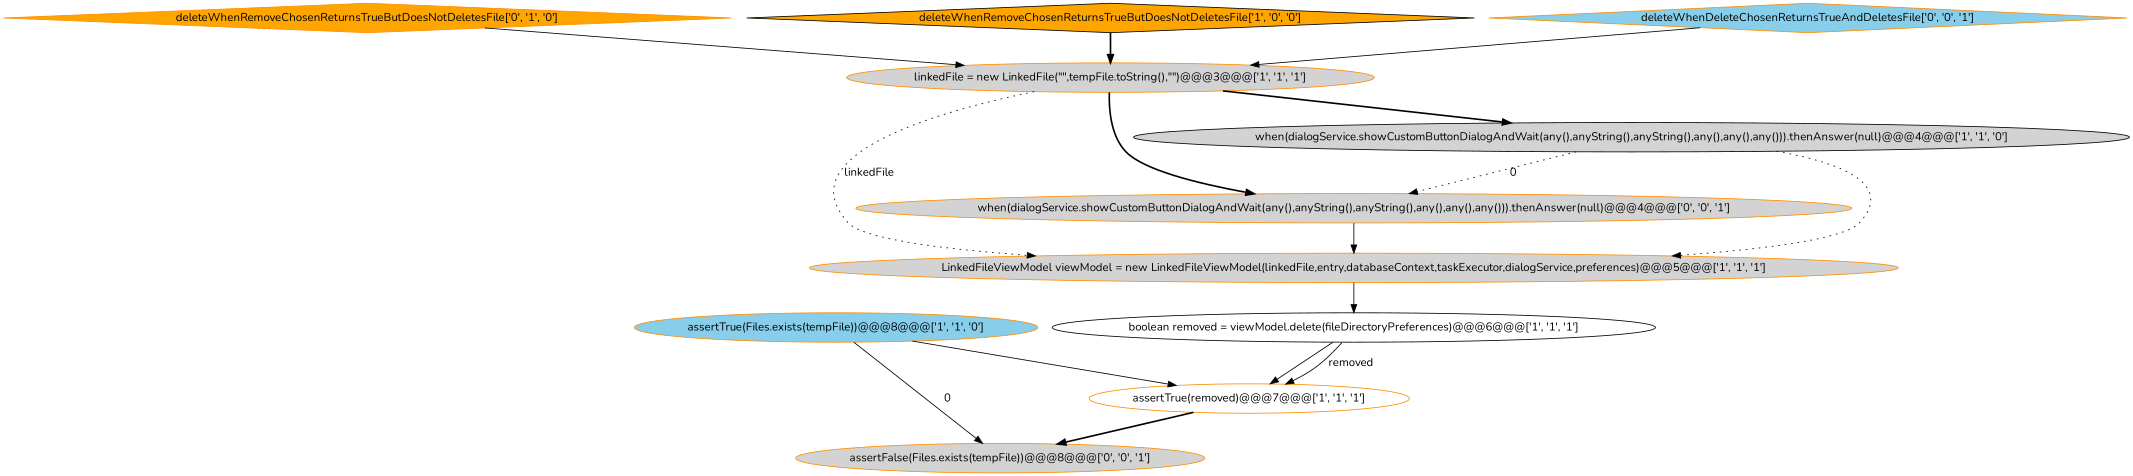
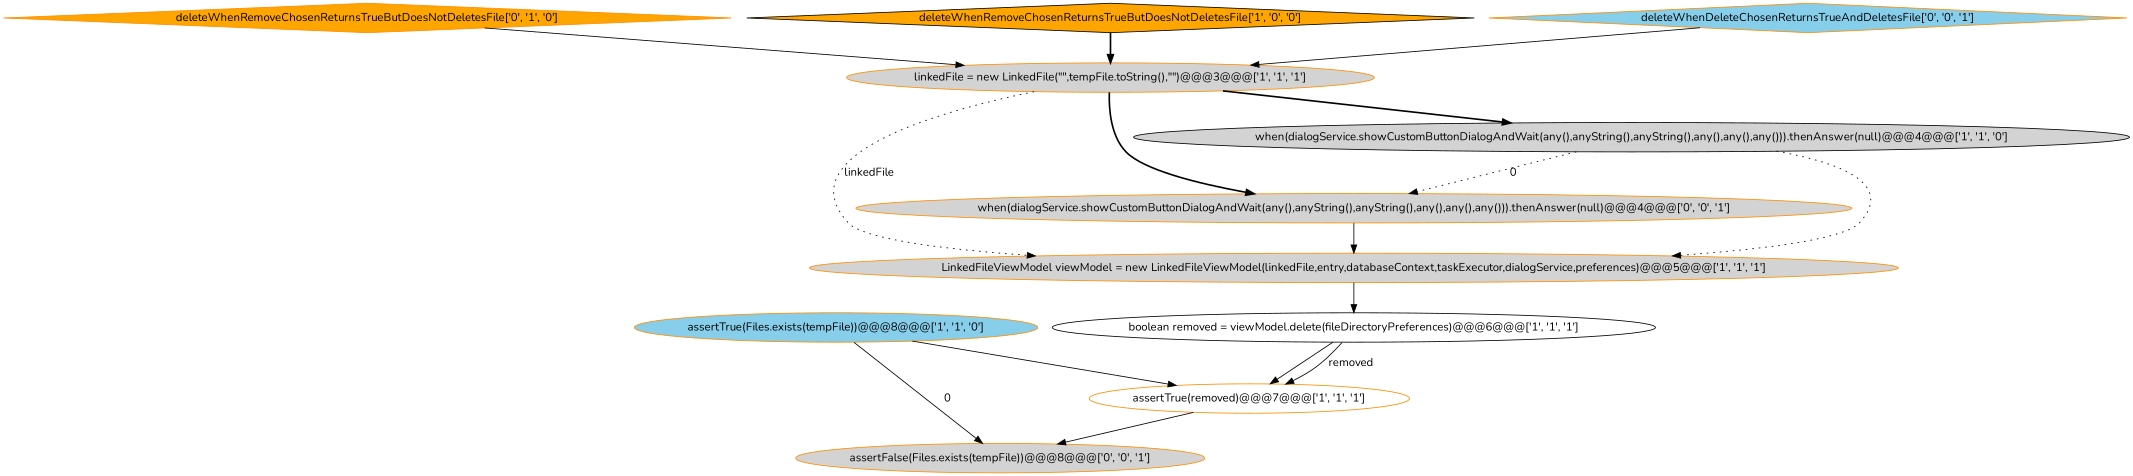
  digraph {
    fontname=Nunito
    node [color=darkorange fillcolor=lightgrey fontname=Nunito shape=ellipse style=filled]
    edge [fontname=Nunito style=solid]
    n1 [label="LinkedFileViewModel viewModel = new LinkedFileViewModel(linkedFile,entry,databaseContext,taskExecutor,dialogService,preferences)@@@5@@@['1', '1', '1']"]
    n2 [color=black fillcolor=white label="boolean removed = viewModel.delete(fileDirectoryPreferences)@@@6@@@['1', '1', '1']"]
    n3 [fillcolor=white label="assertTrue(removed)@@@7@@@['1', '1', '1']"]
    n4 [label="assertFalse(Files.exists(tempFile))@@@8@@@['0', '0', '1']"]
    n5 [fillcolor=skyblue label="assertTrue(Files.exists(tempFile))@@@8@@@['1', '1', '0']"]
    n6 [label="when(dialogService.showCustomButtonDialogAndWait(any(),anyString(),anyString(),any(),any(),any())).thenAnswer(null)@@@4@@@['0', '0', '1']"]
    n7 [fillcolor=orange label="deleteWhenRemoveChosenReturnsTrueButDoesNotDeletesFile['0', '1', '0']" shape=diamond]
    n8 [label="linkedFile = new LinkedFile(\"\",tempFile.toString(),\"\")@@@3@@@['1', '1', '1']"]
    n9 [color=black label="when(dialogService.showCustomButtonDialogAndWait(any(),anyString(),anyString(),any(),any(),any())).thenAnswer(null)@@@4@@@['1', '1', '0']"]
    n10 [color=black fillcolor=orange label="deleteWhenRemoveChosenReturnsTrueButDoesNotDeletesFile['1', '0', '0']" shape=diamond]
    n11 [fillcolor=skyblue label="deleteWhenDeleteChosenReturnsTrueAndDeletesFile['0', '0', '1']" shape=diamond]
    n1 -> n2
    n2 -> n3
    n2 -> n3 [label=removed]
-   n3 -> n4 [style=bold]
+   n3 -> n4
    n5 -> n3
    n5 -> n4 [label=0]
    n6 -> n1
    n7 -> n8
    n8 -> n1 [label=linkedFile style=dotted]
    n8 -> n6 [style=bold]
    n8 -> n9 [style=bold]
    n9 -> n1 [style=dotted]
    n9 -> n6 [label=0 style=dotted]
    n10 -> n8 [style=bold]
    n11 -> n8
  }
